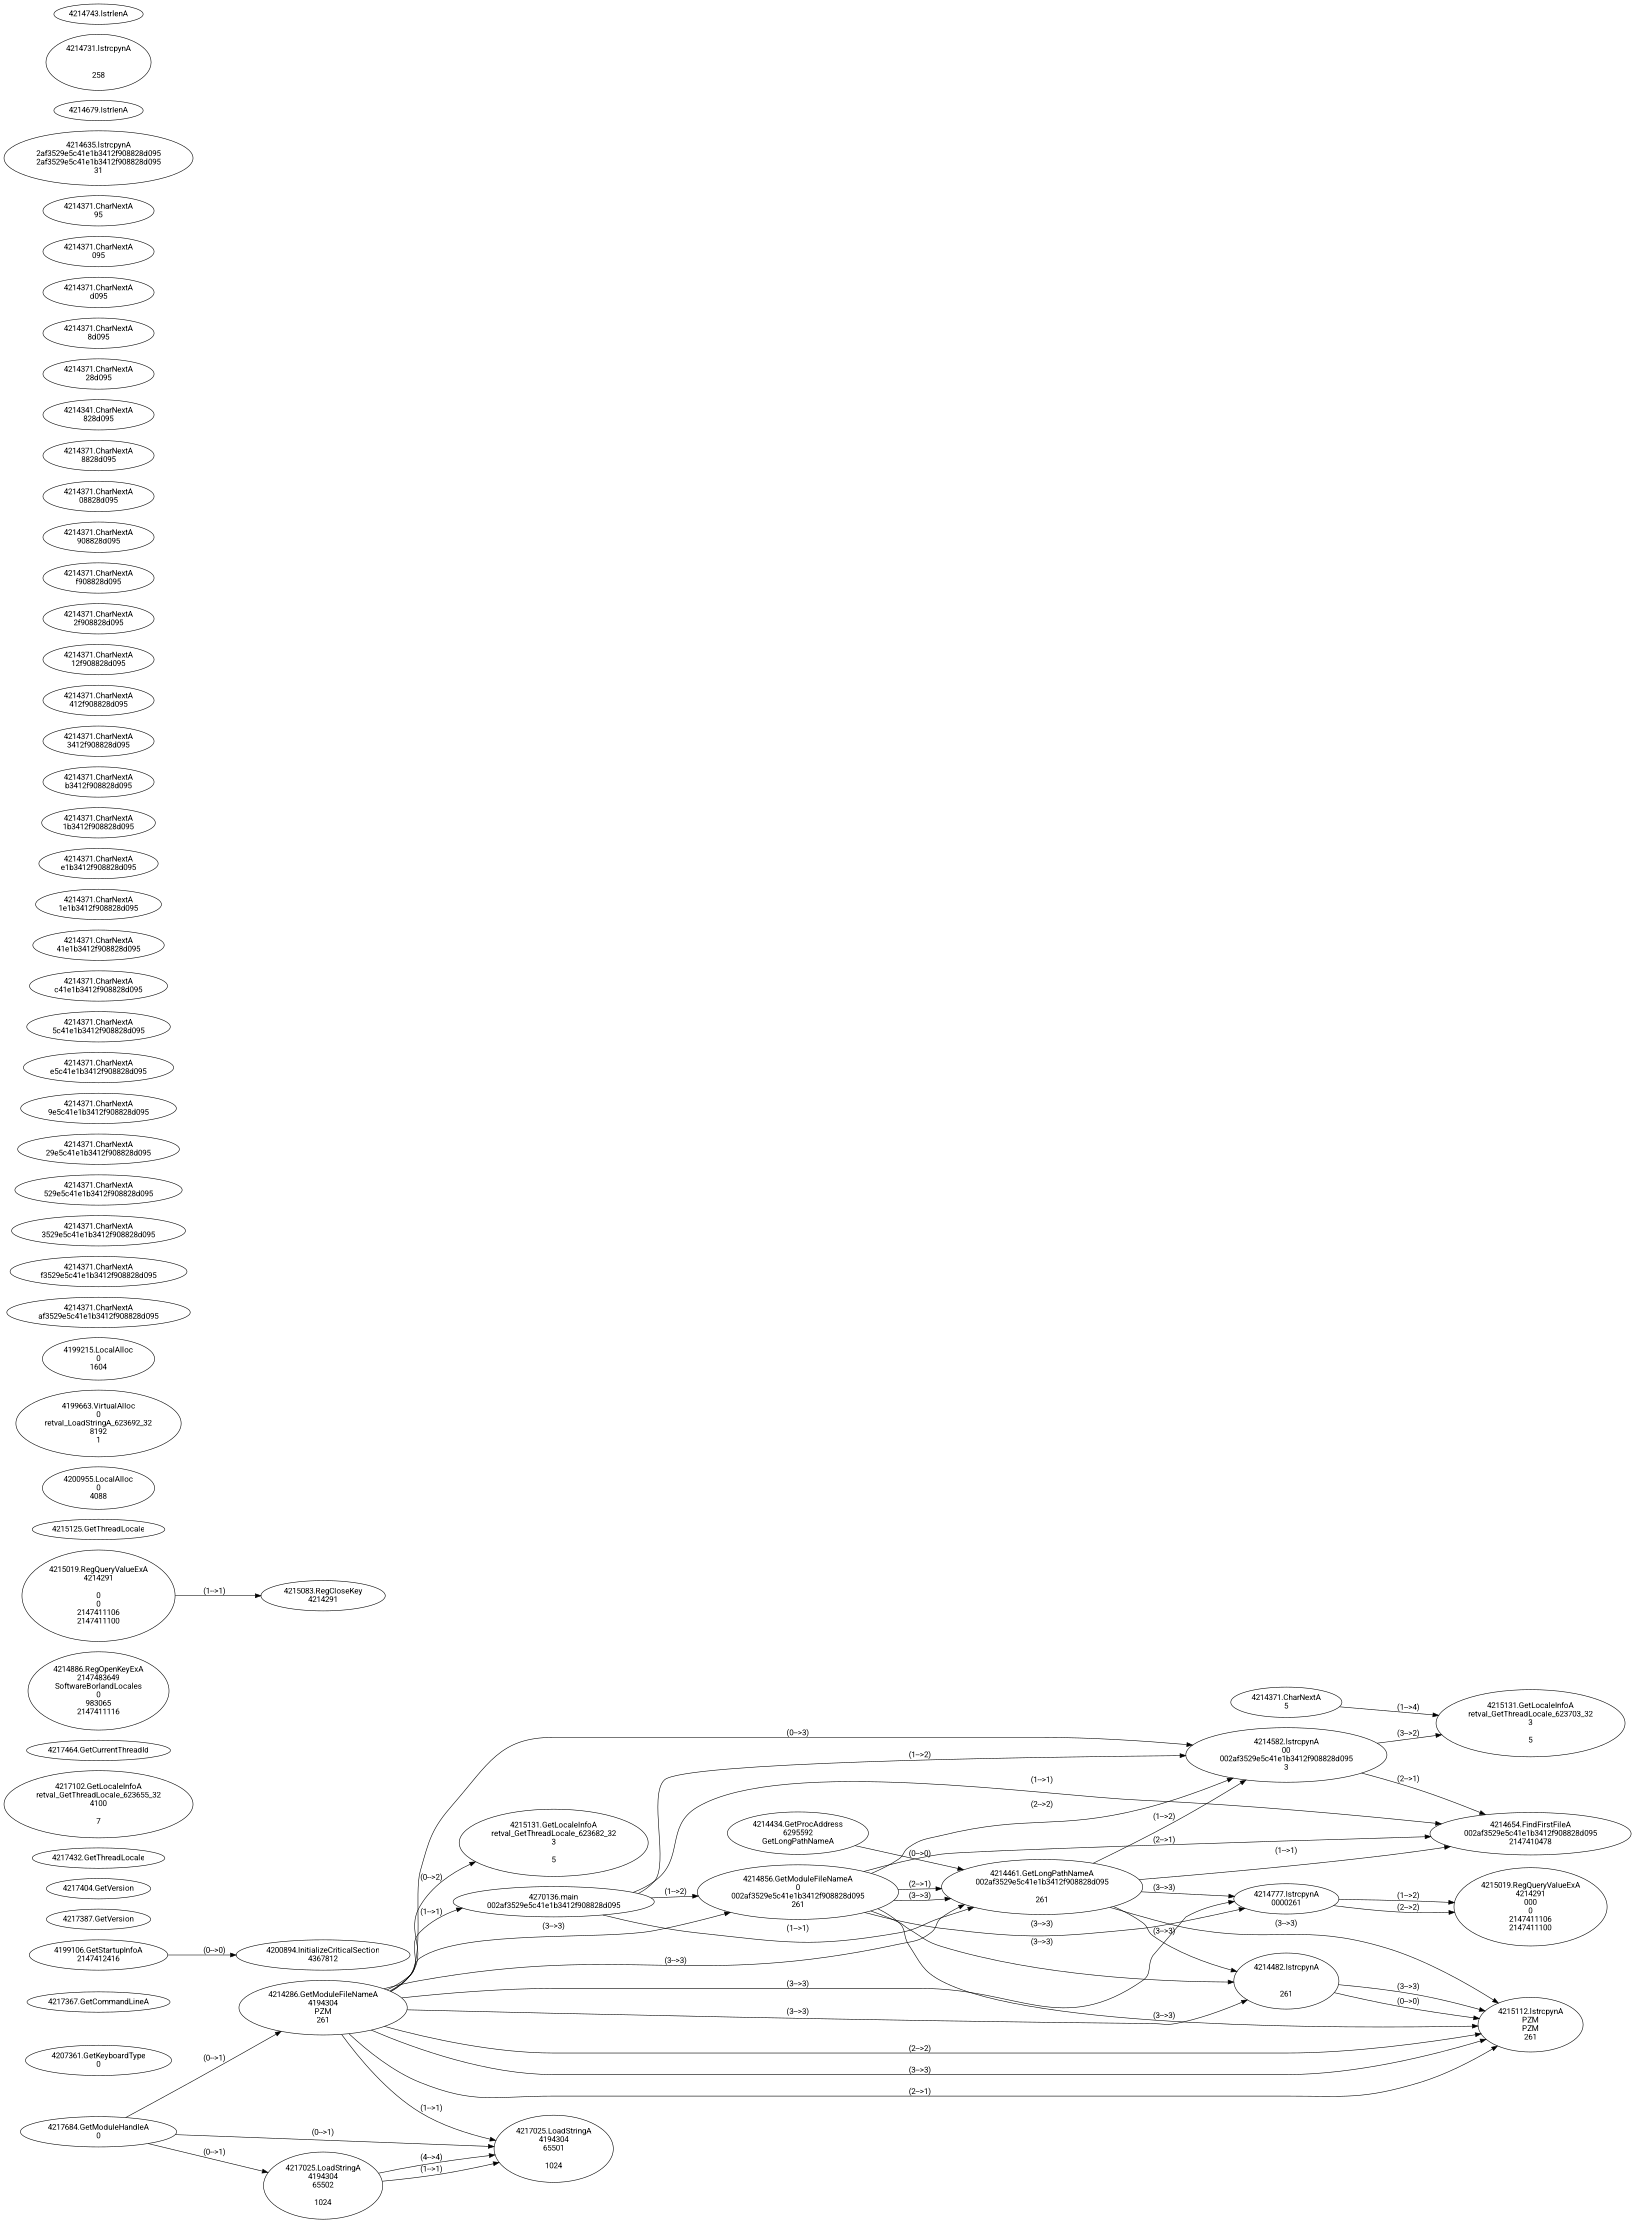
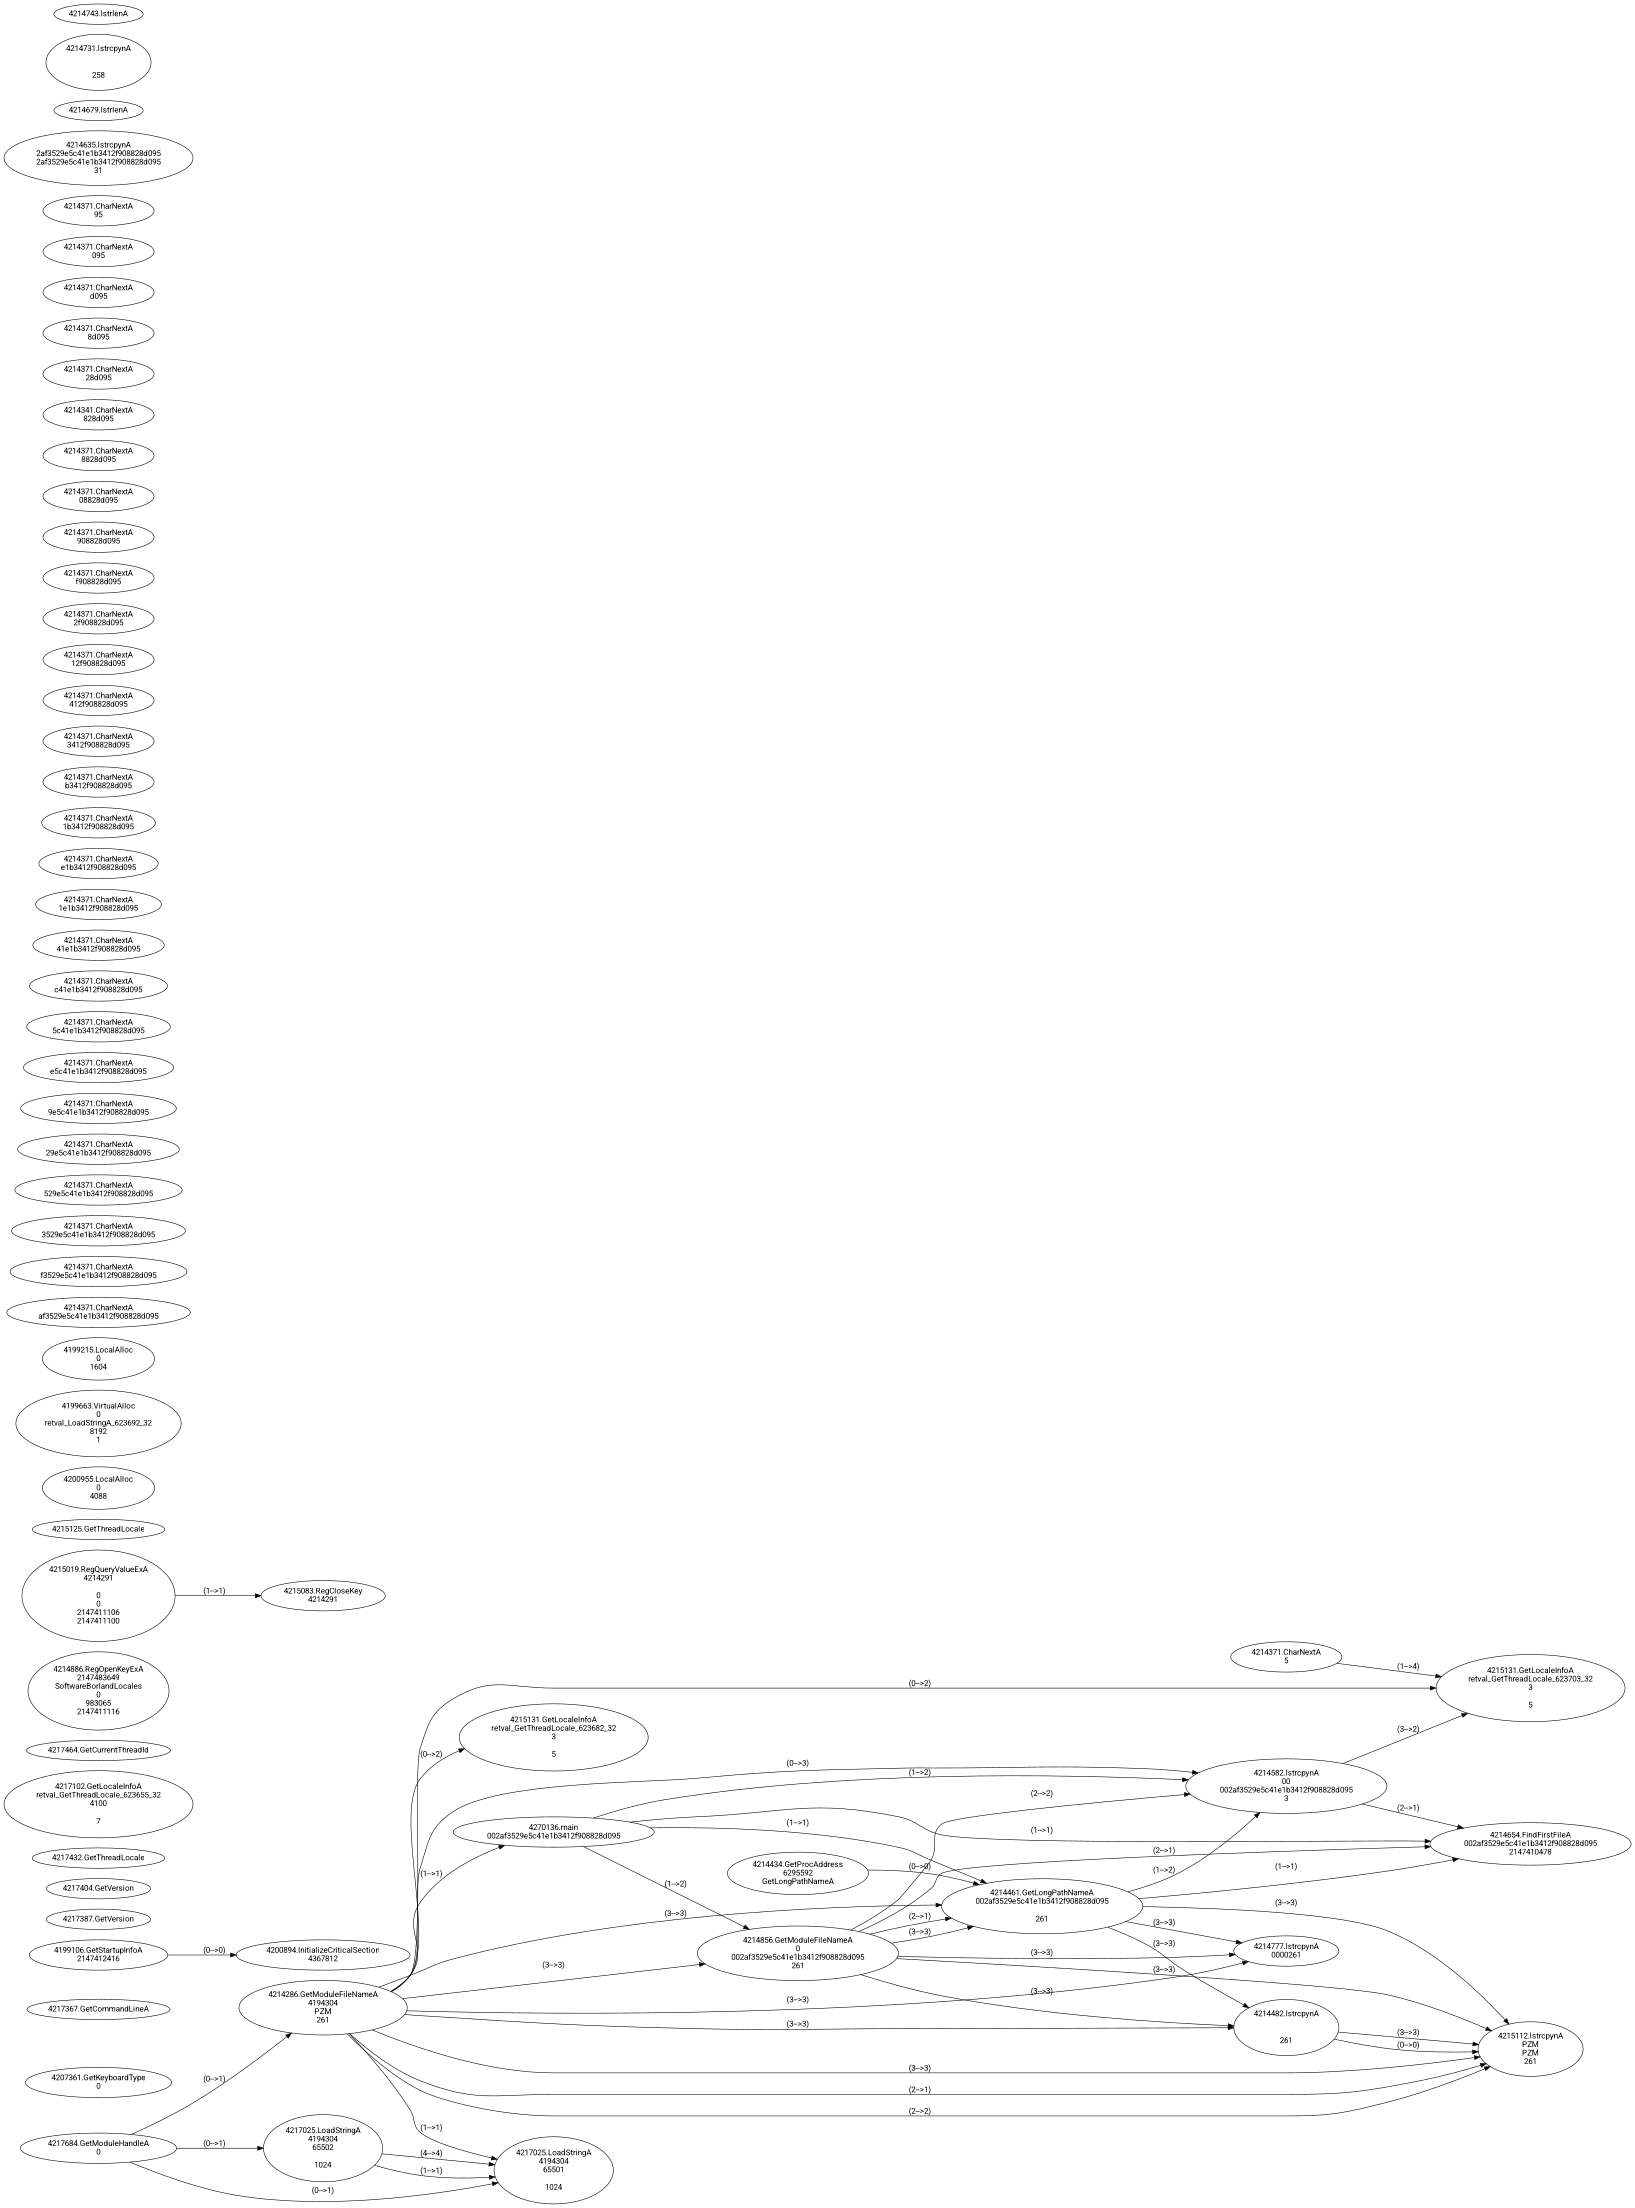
  digraph {
    fontname=Roboto
    rankdir=LR
    node [fontname=Roboto]
    edge [fontname=Roboto]
    n1 [label="4270136.main\n002af3529e5c41e1b3412f908828d095"]
    n2 [label="4214856.GetModuleFileNameA\n0\n002af3529e5c41e1b3412f908828d095\n261"]
    n3 [label="4214461.GetLongPathNameA\n002af3529e5c41e1b3412f908828d095\n\n261"]
    n4 [label="4214582.lstrcpynA\n00\n002af3529e5c41e1b3412f908828d095\n3"]
    n5 [label="4214654.FindFirstFileA\n002af3529e5c41e1b3412f908828d095\n2147410478"]
    n6 [label="4214482.lstrcpynA\n\n\n261"]
    n7 [label="4215112.lstrcpynA\nPZM\nPZM\n261"]
    n8 [label="4214777.lstrcpynA\n0000261"]
    n9 [label="4215131.GetLocaleInfoA\nretval_GetThreadLocale_623703_32\n3\n\n5"]
    n10 [label="4217684.GetModuleHandleA\n0"]
    n11 [label="4214286.GetModuleFileNameA\n4194304\nPZM\n261"]
    n12 [label="4217025.LoadStringA\n4194304\n65502\n\n1024"]
    n13 [label="4217025.LoadStringA\n4194304\n65501\n\n1024"]
    n14 [label="4215131.GetLocaleInfoA\nretval_GetThreadLocale_623682_32\n3\n\n5"]
    n15 [label="4207361.GetKeyboardType\n0"]
    n16 [label="4217367.GetCommandLineA\n"]
    n17 [label="4199106.GetStartupInfoA\n2147412416"]
    n18 [label="4200894.InitializeCriticalSection\n4367812"]
    n19 [label="4217387.GetVersion\n"]
    n20 [label="4217404.GetVersion\n"]
    n21 [label="4217432.GetThreadLocale\n"]
    n22 [label="4217102.GetLocaleInfoA\nretval_GetThreadLocale_623655_32\n4100\n\n7"]
    n23 [label="4217464.GetCurrentThreadId\n"]
-   n24 [label="4215019.RegQueryValueExA\n4214291\n000\n0\n2147411106\n2147411100"]
    n25 [label="4214886.RegOpenKeyExA\n2147483649\nSoftware\Borland\Locales\n0\n983065\n2147411116"]
    n26 [label="4214434.GetProcAddress\n6295592\nGetLongPathNameA"]
    n27 [label="4215019.RegQueryValueExA\n4214291\n\n0\n0\n2147411106\n2147411100"]
    n28 [label="4215083.RegCloseKey\n4214291"]
    n29 [label="4215125.GetThreadLocale\n"]
    n30 [label="4200955.LocalAlloc\n0\n4088"]
    n31 [label="4199663.VirtualAlloc\n0\nretval_LoadStringA_623692_32\n8192\n1"]
    n32 [label="4199215.LocalAlloc\n0\n1604"]
    n33 [label="4214371.CharNextA\naf3529e5c41e1b3412f908828d095"]
    n34 [label="4214371.CharNextA\nf3529e5c41e1b3412f908828d095"]
    n35 [label="4214371.CharNextA\n3529e5c41e1b3412f908828d095"]
    n36 [label="4214371.CharNextA\n529e5c41e1b3412f908828d095"]
    n37 [label="4214371.CharNextA\n29e5c41e1b3412f908828d095"]
    n38 [label="4214371.CharNextA\n9e5c41e1b3412f908828d095"]
    n39 [label="4214371.CharNextA\ne5c41e1b3412f908828d095"]
    n40 [label="4214371.CharNextA\n5c41e1b3412f908828d095"]
    n41 [label="4214371.CharNextA\nc41e1b3412f908828d095"]
    n42 [label="4214371.CharNextA\n41e1b3412f908828d095"]
    n43 [label="4214371.CharNextA\n1e1b3412f908828d095"]
    n44 [label="4214371.CharNextA\ne1b3412f908828d095"]
    n45 [label="4214371.CharNextA\n1b3412f908828d095"]
    n46 [label="4214371.CharNextA\nb3412f908828d095"]
    n47 [label="4214371.CharNextA\n3412f908828d095"]
    n48 [label="4214371.CharNextA\n412f908828d095"]
    n49 [label="4214371.CharNextA\n12f908828d095"]
    n50 [label="4214371.CharNextA\n2f908828d095"]
    n51 [label="4214371.CharNextA\nf908828d095"]
    n52 [label="4214371.CharNextA\n908828d095"]
    n53 [label="4214371.CharNextA\n08828d095"]
    n54 [label="4214371.CharNextA\n8828d095"]
    n55 [label="4214341.CharNextA\n828d095"]
    n56 [label="4214371.CharNextA\n28d095"]
    n57 [label="4214371.CharNextA\n8d095"]
    n58 [label="4214371.CharNextA\nd095"]
    n59 [label="4214371.CharNextA\n095"]
    n60 [label="4214371.CharNextA\n95"]
    n61 [label="4214371.CharNextA\n5"]
    n62 [label="4214635.lstrcpynA\n2af3529e5c41e1b3412f908828d095\n2af3529e5c41e1b3412f908828d095\n31"]
    n63 [label="4214679.lstrlenA\n"]
    n64 [label="4214731.lstrcpynA\n\n\n258"]
    n65 [label="4214743.lstrlenA\n"]
    n1 -> n2 [label="(1-->2)"]
    n1 -> n3 [label="(1-->1)"]
    n1 -> n4 [label="(1-->2)"]
    n1 -> n5 [label="(1-->1)"]
    n2 -> n3 [label="(2-->1)"]
    n2 -> n3 [label="(3-->3)"]
    n2 -> n4 [label="(2-->2)"]
    n2 -> n5 [label="(2-->1)"]
    n2 -> n6 [label="(3-->3)"]
    n2 -> n7 [label="(3-->3)"]
    n2 -> n8 [label="(3-->3)"]
    n3 -> n4 [label="(1-->2)"]
    n3 -> n5 [label="(1-->1)"]
    n3 -> n6 [label="(3-->3)"]
    n3 -> n7 [label="(3-->3)"]
    n3 -> n8 [label="(3-->3)"]
    n4 -> n5 [label="(2-->1)"]
    n4 -> n9 [label="(3-->2)"]
    n6 -> n7 [label="(3-->3)"]
    n6 -> n7 [label="(0-->0)"]
-   n8 -> n24 [label="(1-->2)"]
-   n8 -> n24 [label="(2-->2)"]
    n10 -> n11 [label="(0-->1)"]
    n10 -> n12 [label="(0-->1)"]
    n10 -> n13 [label="(0-->1)"]
    n11 -> n1 [label="(1-->1)"]
    n11 -> n2 [label="(3-->3)"]
    n11 -> n3 [label="(3-->3)"]
    n11 -> n4 [label="(0-->3)"]
    n11 -> n6 [label="(3-->3)"]
    n11 -> n7 [label="(2-->1)"]
    n11 -> n7 [label="(2-->2)"]
    n11 -> n7 [label="(3-->3)"]
    n11 -> n8 [label="(3-->3)"]
+   n11 -> n9 [label="(0-->2)"]
    n11 -> n13 [label="(1-->1)"]
    n11 -> n14 [label="(0-->2)"]
    n12 -> n13 [label="(1-->1)"]
    n12 -> n13 [label="(4-->4)"]
    n17 -> n18 [label="(0-->0)"]
    n26 -> n3 [label="(0-->0)"]
    n27 -> n28 [label="(1-->1)"]
    n61 -> n9 [label="(1-->4)"]
  }
